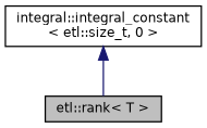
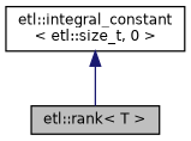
  digraph {
    node [color=black fontname=Helvetica fontsize=10 shape=record style=filled]
    n1 [fillcolor=grey75 fontcolor=black height=0.2 label="etl::rank\< T \>" width=0.4]
-   n2 [fillcolor=white height=0.2 label="integral::integral_constant\l\< etl::size_t, 0 \>" width=0.4]
+   n2 [fillcolor=white height=0.2 label="etl::integral_constant\l\< etl::size_t, 0 \>" width=0.4]
    n2 -> n1 [color=midnightblue dir=back fontname=Helvetica fontsize=10 labelfontname=Helvetica labelfontsize=10 style=solid]
  }
